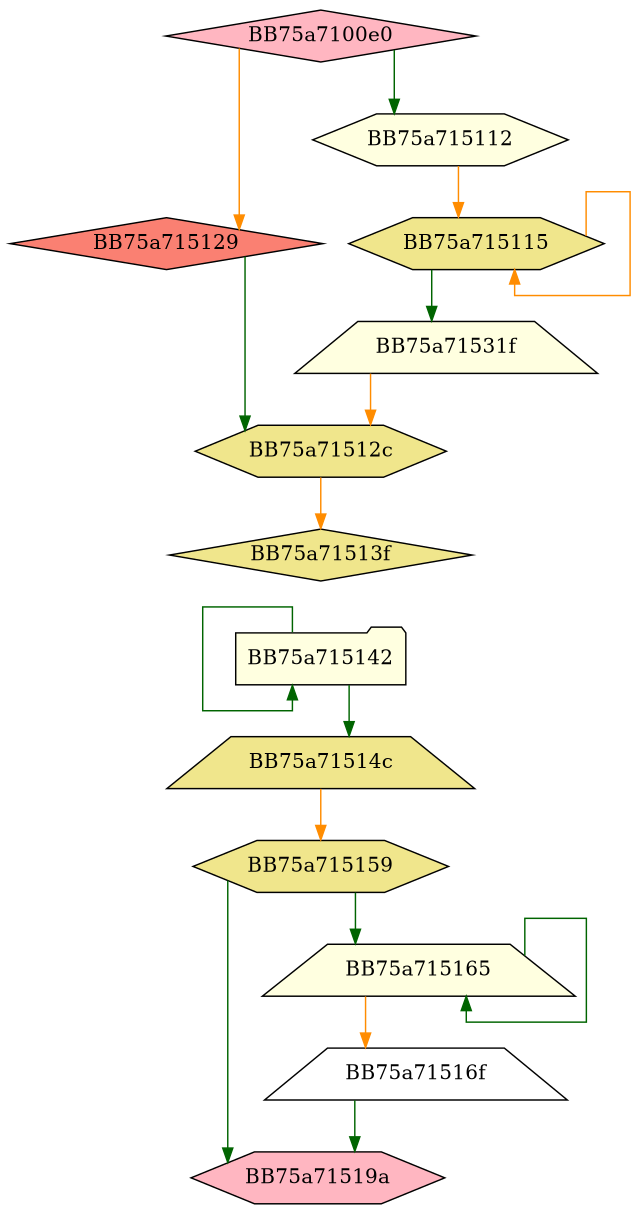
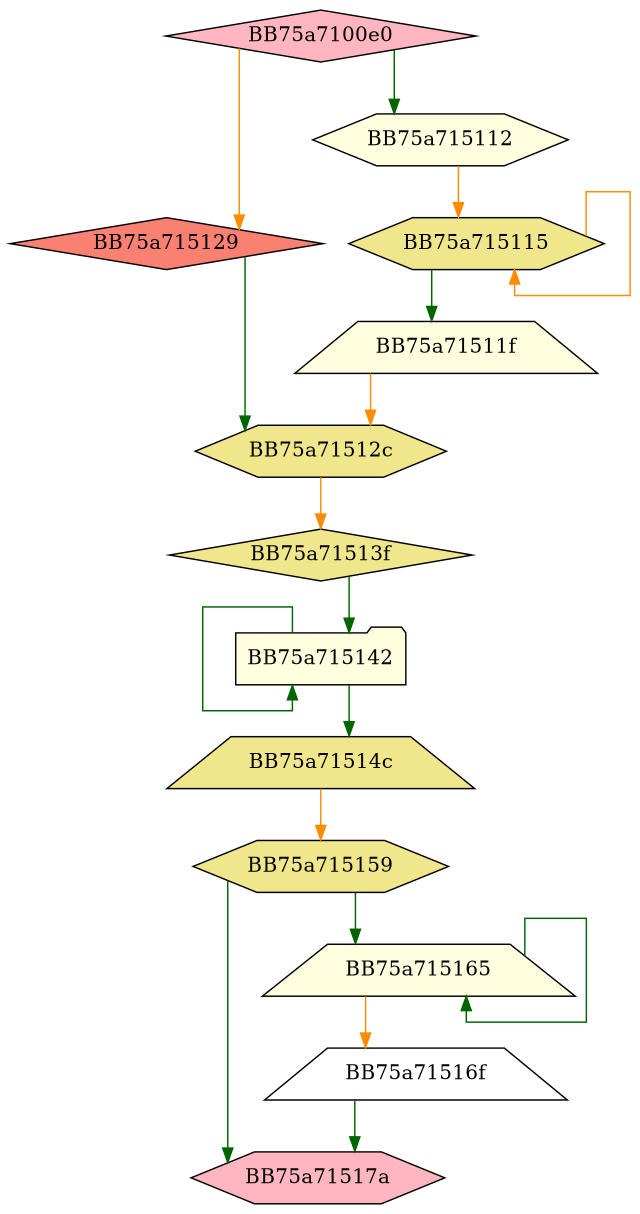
  digraph {
    splines=ortho
    node [fillcolor=khaki shape=hexagon style=filled]
    edge [color=darkgreen]
    n1 [fillcolor=lightpink label=BB75a7100e0 shape=diamond]
    BB75a715129 [fillcolor=salmon shape=diamond]
    BB75a715112 [fillcolor=lightyellow]
    BB75a71512c
    BB75a715115
    BB75a71513f [shape=diamond]
-   BB75a71511f [fillcolor=lightyellow shape=trapezium label=BB75a71531f]
+   BB75a71511f [fillcolor=lightyellow shape=trapezium]
    BB75a715142 [fillcolor=lightyellow shape=folder]
    BB75a715159
-   BB75a71517a [fillcolor=lightpink label=BB75a71519a]
+   BB75a71517a [fillcolor=lightpink]
    BB75a715165 [fillcolor=lightyellow shape=trapezium]
    BB75a71514c [shape=trapezium]
    BB75a71516f [fillcolor=white shape=trapezium]
    n1 -> BB75a715129 [color=darkorange]
    n1 -> BB75a715112
    BB75a715129 -> BB75a71512c
    BB75a715112 -> BB75a715115 [color=darkorange]
    BB75a71512c -> BB75a71513f [color=darkorange]
    BB75a715115 -> BB75a715115 [color=darkorange]
    BB75a715115 -> BB75a71511f
+   BB75a71513f -> BB75a715142
    BB75a71511f -> BB75a71512c [color=darkorange]
    BB75a715142 -> BB75a715142
    BB75a715142 -> BB75a71514c
    BB75a715159 -> BB75a71517a
    BB75a715159 -> BB75a715165
    BB75a715165 -> BB75a715165
    BB75a715165 -> BB75a71516f [color=darkorange]
    BB75a71514c -> BB75a715159 [color=darkorange]
    BB75a71516f -> BB75a71517a
  }
